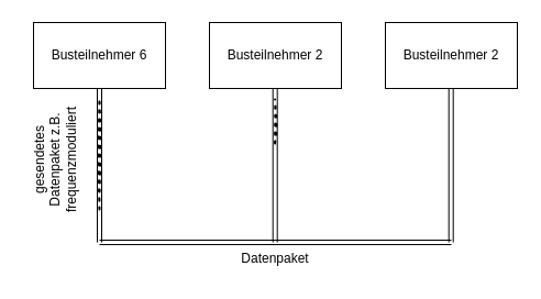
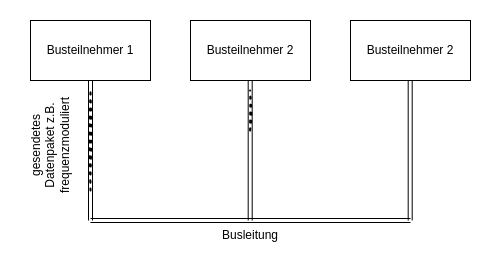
  <mxCell id="0" />
  <mxCell id="1" parent="0" />
- <mxCell id="2" value="Busteilnehmer 6" style="rounded=0;whiteSpace=wrap;html=1;" parent="1" vertex="1"><mxGeometry x="30" y="20" width="120" height="60" as="geometry" /></mxCell>
+ <mxCell id="2" value="Busteilnehmer 1" style="rounded=0;whiteSpace=wrap;html=1;" parent="1" vertex="1"><mxGeometry x="30" y="20" width="120" height="60" as="geometry" /></mxCell>
  <mxCell id="3" value="Busteilnehmer 2" style="rounded=0;whiteSpace=wrap;html=1;" parent="1" vertex="1"><mxGeometry x="190" y="20" width="120" height="60" as="geometry" /></mxCell>
  <mxCell id="4" value="Busteilnehmer 2" style="rounded=0;whiteSpace=wrap;html=1;" parent="1" vertex="1"><mxGeometry x="350" y="20" width="120" height="60" as="geometry" /></mxCell>
  <mxCell id="5" value="" style="shape=link;html=1;rounded=0;exitX=0.5;exitY=1;exitDx=0;exitDy=0;" parent="1" source="2" edge="1"><mxGeometry width="100" relative="1" as="geometry"><mxPoint x="80" y="190" as="sourcePoint" /><mxPoint x="90" y="220" as="targetPoint" /></mxGeometry></mxCell>
  <mxCell id="6" value="" style="shape=link;html=1;rounded=0;exitX=0.5;exitY=1;exitDx=0;exitDy=0;" parent="1" edge="1"><mxGeometry width="100" relative="1" as="geometry"><mxPoint x="409.7" y="80" as="sourcePoint" /><mxPoint x="409.7" y="220" as="targetPoint" /></mxGeometry></mxCell>
  <mxCell id="7" value="" style="shape=link;html=1;rounded=0;exitX=0.5;exitY=1;exitDx=0;exitDy=0;" parent="1" edge="1"><mxGeometry width="100" relative="1" as="geometry"><mxPoint x="249.7" y="80" as="sourcePoint" /><mxPoint x="249.7" y="220" as="targetPoint" /></mxGeometry></mxCell>
  <mxCell id="8" value="" style="shape=link;html=1;rounded=0;" parent="1" edge="1"><mxGeometry width="100" relative="1" as="geometry"><mxPoint x="410" y="220" as="sourcePoint" /><mxPoint x="90" y="220" as="targetPoint" /></mxGeometry></mxCell>
  <mxCell id="9" value="" style="endArrow=none;dashed=1;html=1;dashPattern=1 3;strokeWidth=2;rounded=0;sketch=1;" parent="1" edge="1"><mxGeometry width="50" height="50" relative="1" as="geometry"><mxPoint x="249.58" y="130" as="sourcePoint" /><mxPoint x="249.58" y="90" as="targetPoint" /></mxGeometry></mxCell>
- <mxCell id="10" value="Datenpaket" style="text;html=1;strokeColor=none;fillColor=none;align=center;verticalAlign=middle;whiteSpace=wrap;rounded=0;" parent="1" vertex="1"><mxGeometry x="220" y="220" width="60" height="30" as="geometry" /></mxCell>
+ <mxCell id="10" value="Busleitung" style="text;html=1;strokeColor=none;fillColor=none;align=center;verticalAlign=middle;whiteSpace=wrap;rounded=0;" parent="1" vertex="1"><mxGeometry x="220" y="220" width="60" height="30" as="geometry" /></mxCell>
  <mxCell id="11" value="gesendetes Datenpaket z.B. frequenzmoduliert" style="text;html=1;strokeColor=none;fillColor=none;align=center;verticalAlign=middle;whiteSpace=wrap;rounded=0;rotation=-90;" parent="1" vertex="1"><mxGeometry x="20" y="130" width="60" height="30" as="geometry" /></mxCell>
  <mxCell id="12" value="" style="endArrow=none;dashed=1;html=1;dashPattern=1 3;strokeWidth=2;rounded=0;sketch=1;" parent="1" edge="1"><mxGeometry width="50" height="50" relative="1" as="geometry"><mxPoint x="90" y="190" as="sourcePoint" /><mxPoint x="90" y="90" as="targetPoint" /></mxGeometry></mxCell>
